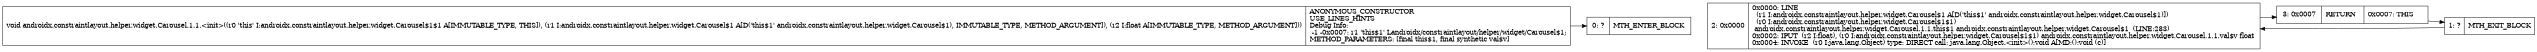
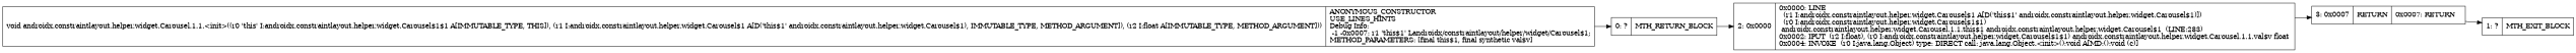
  digraph {
    rankdir=LR
    node [shape=record]
-   n1 [label="{0\:\ ?|MTH_ENTER_BLOCK\l}"]
+   n1 [label="{0\:\ ?|MTH_RETURN_BLOCK\l}"]
    n2 [label="{2\:\ 0x0000|0x0000: LINE  \l  (r1 I:androidx.constraintlayout.helper.widget.Carousel$1 A[D('this$1' androidx.constraintlayout.helper.widget.Carousel$1)])\l  (r0 I:androidx.constraintlayout.helper.widget.Carousel$1$1)\l androidx.constraintlayout.helper.widget.Carousel.1.1.this$1 androidx.constraintlayout.helper.widget.Carousel$1  (LINE:283)\l0x0002: IPUT  (r2 I:float), (r0 I:androidx.constraintlayout.helper.widget.Carousel$1$1) androidx.constraintlayout.helper.widget.Carousel.1.1.val$v float \l0x0004: INVOKE  (r0 I:java.lang.Object) type: DIRECT call: java.lang.Object.\<init\>():void A[MD:():void (c)]\l}"]
-   n3 [label="{3\:\ 0x0007|RETURN\l|0x0007: THIS   \l}"]
+   n3 [label="{3\:\ 0x0007|RETURN\l|0x0007: RETURN   \l}"]
    n4 [label="{1\:\ ?|MTH_EXIT_BLOCK\l}"]
    n5 [label="{void androidx.constraintlayout.helper.widget.Carousel.1.1.\<init\>((r0 'this' I:androidx.constraintlayout.helper.widget.Carousel$1$1 A[IMMUTABLE_TYPE, THIS]), (r1 I:androidx.constraintlayout.helper.widget.Carousel$1 A[D('this$1' androidx.constraintlayout.helper.widget.Carousel$1), IMMUTABLE_TYPE, METHOD_ARGUMENT]), (r2 I:float A[IMMUTABLE_TYPE, METHOD_ARGUMENT]))  | ANONYMOUS_CONSTRUCTOR\lUSE_LINES_HINTS\lDebug Info:\l  \-1 \-0x0007: r1 'this$1' Landroidx\/constraintlayout\/helper\/widget\/Carousel$1;\lMETHOD_PARAMETERS: [final this$1, final synthetic val$v]\l}"]
-   n4 -> n2
+   n1 -> n2
    n2 -> n3
    n3 -> n4
    n5 -> n1
  }
